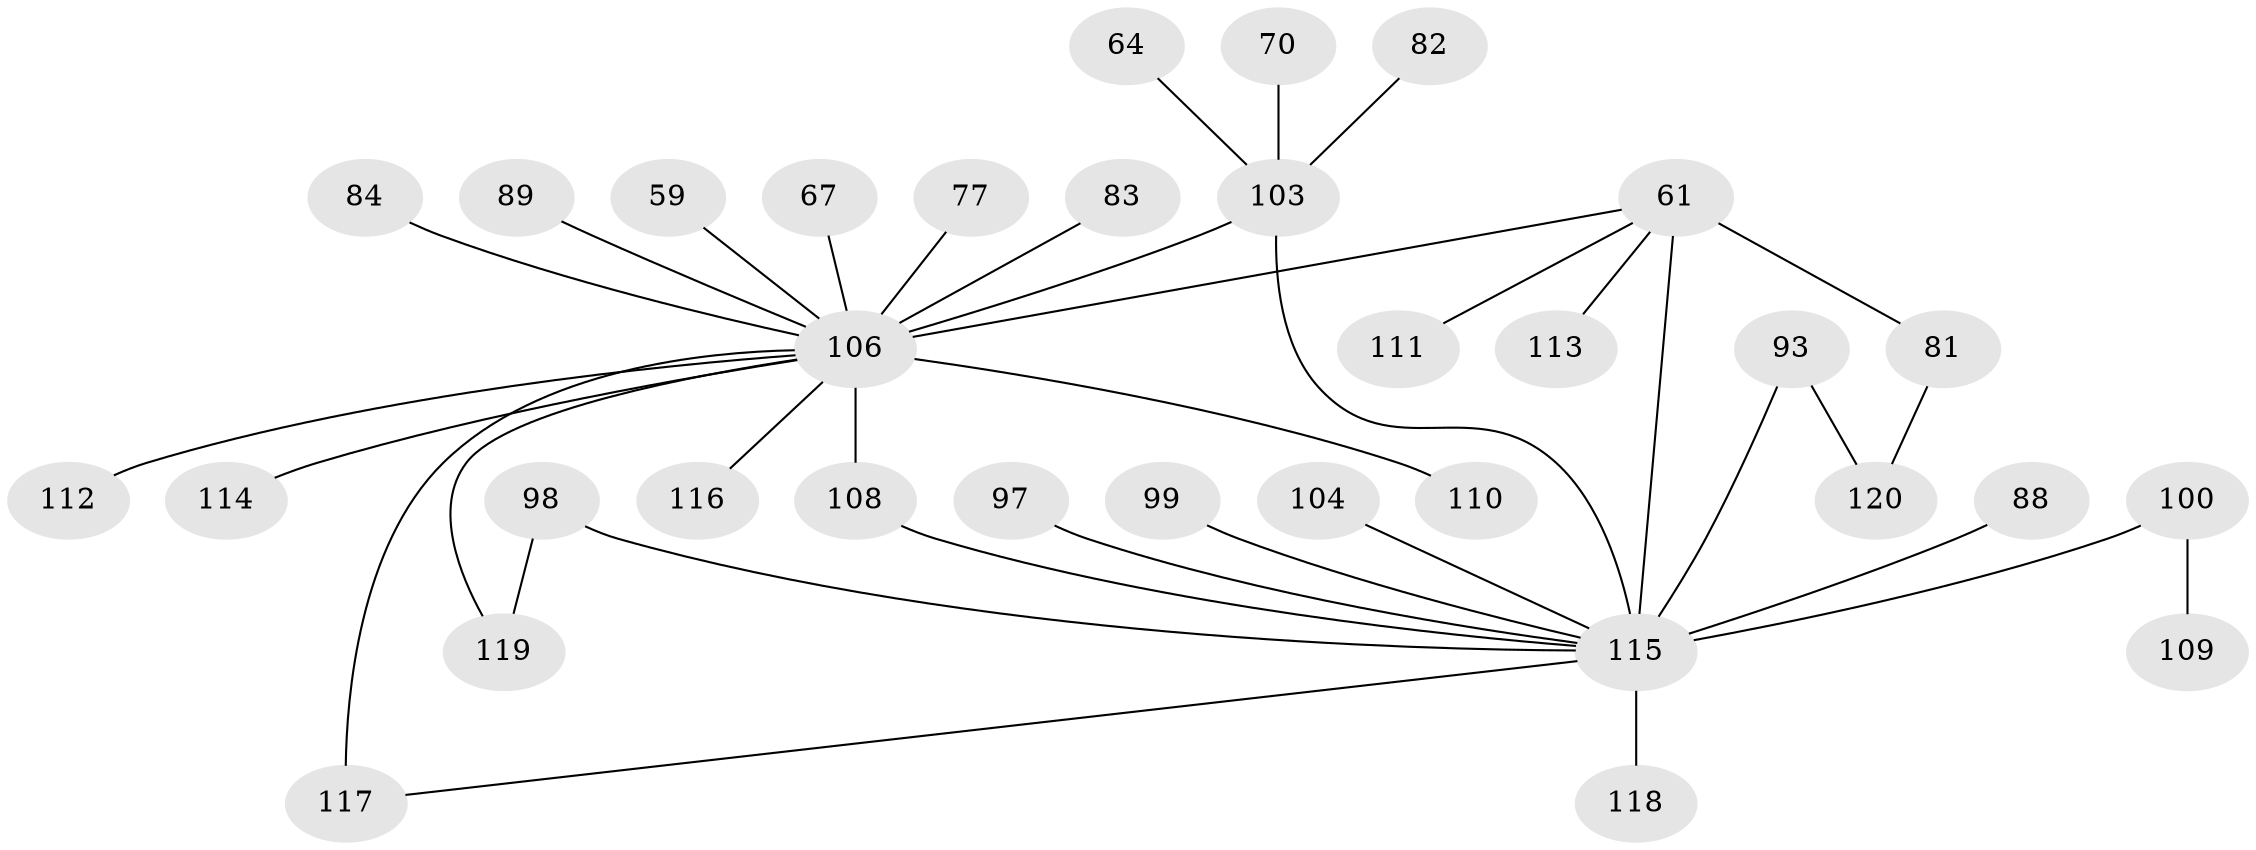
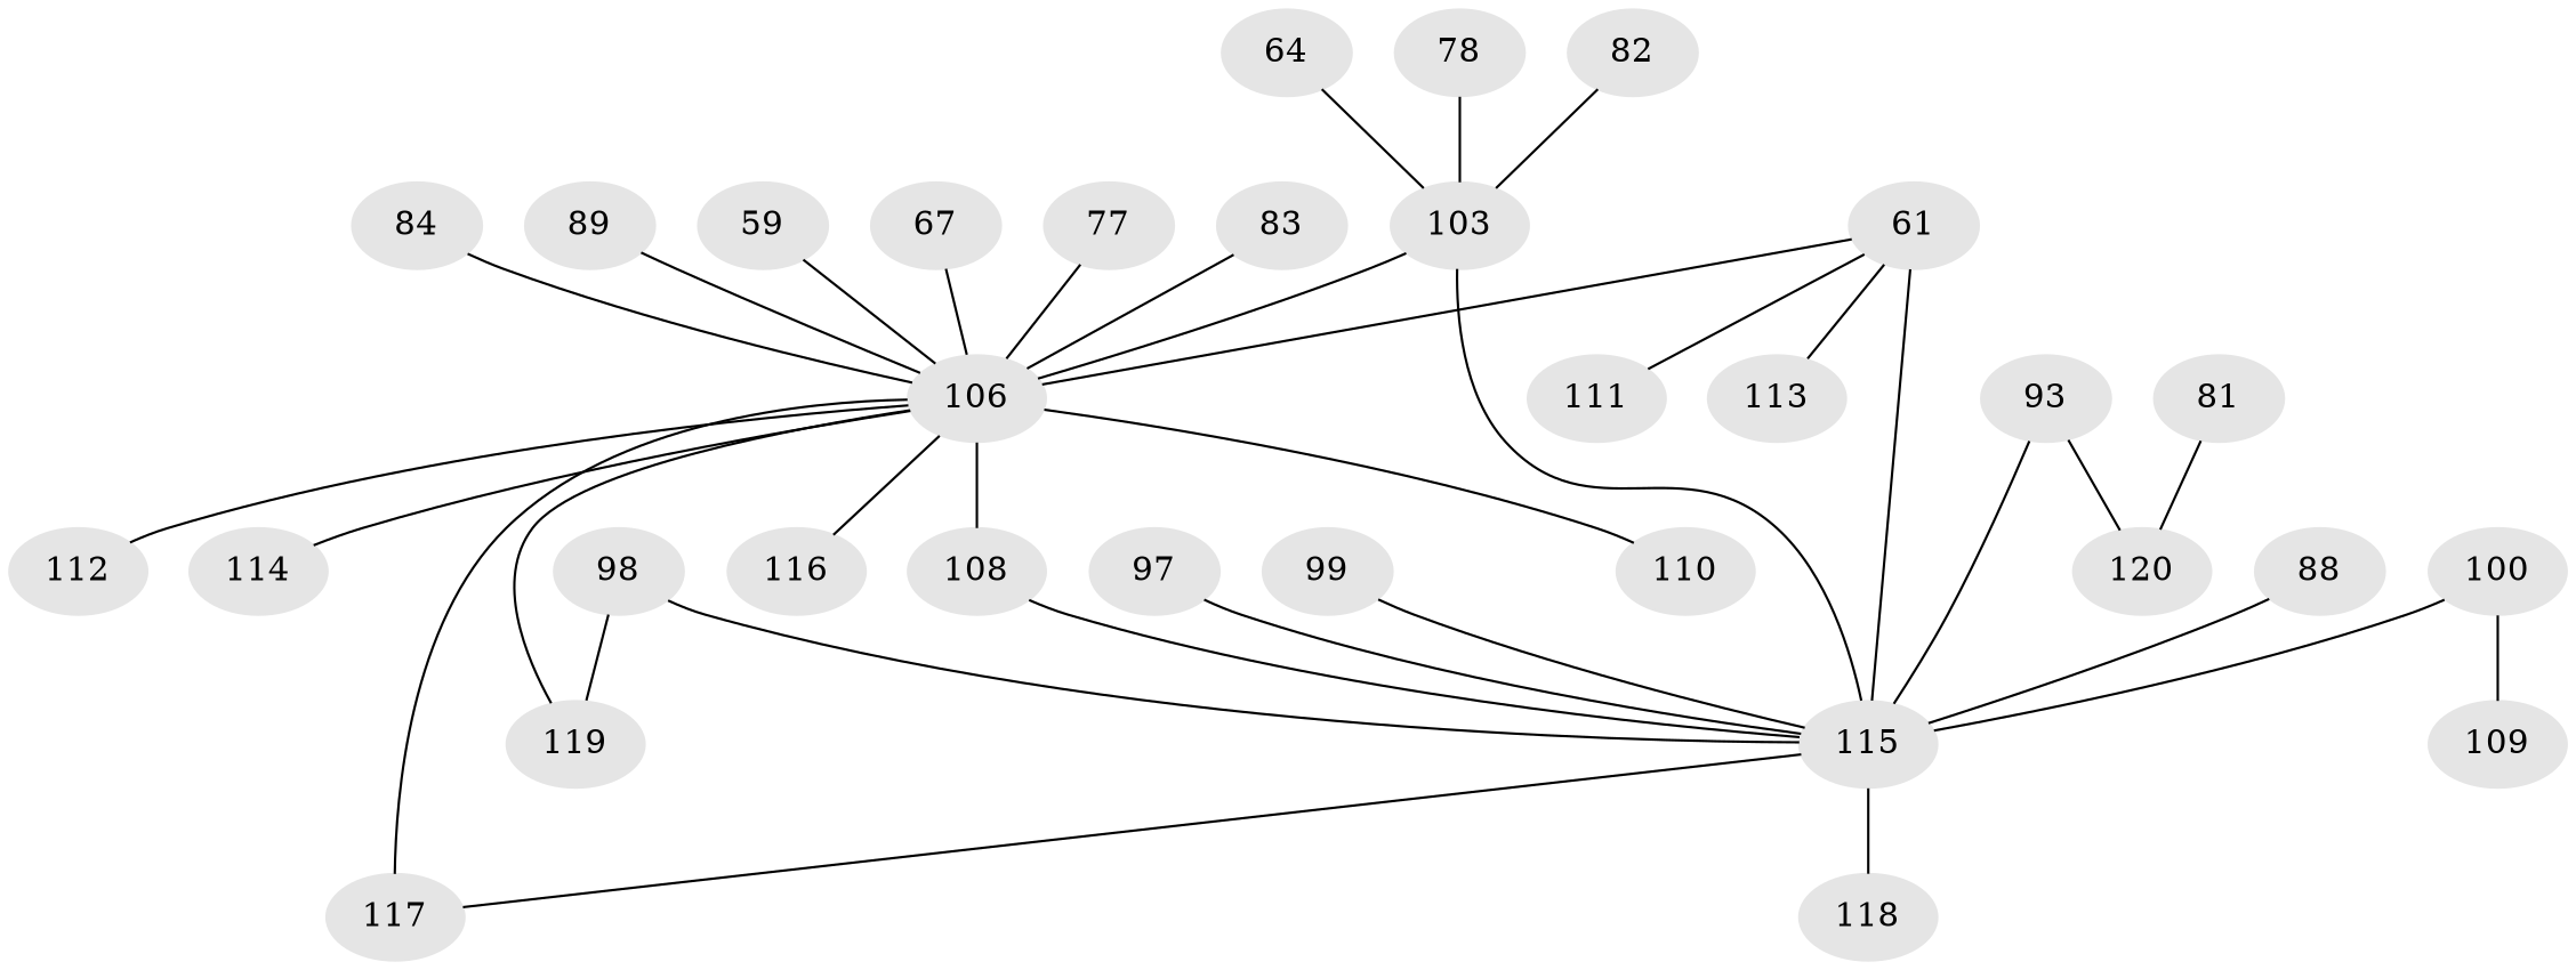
  graph {
    node [color=gray90 style=filled]
    106 [super="+16+32+76+18+21+25+33+39"]
    119 [super="+101"]
    108 [super="+65+69+63+66+85"]
    110 [super="+30"]
    112 [super="+48"]
    114 [super="+96"]
    116
    117 [super="+80"]
    n9 [label=59]
    61 [super="+13"]
    n11 [label=81 super="+36"]
    111
    113 [super="+81"]
    115 [super="+2+20+86+95+102+1+47+6+11+17+22+44+49+51+56+72+74+79"]
    120 [super="+15"]
    118
    103 [super="+5+31+73"]
    64
    67
-   70
+   70 [label=78]
    77
    82
    83
    84 [super="+68"]
    88
    89
    93 [super="+50"]
    97
    98 [super="+94+34+58"]
    99
    100 [super="+78+92"]
    109 [super="+105"]
-   104
    106 -- 119
    106 -- 108 [weight=2]
    106 -- 110 [weight=2]
    106 -- 112
    106 -- 114
    106 -- 116
    106 -- 117 [weight=2]
    108 -- 115
    n9 -- 106
    61 -- 106 [weight=3]
-   61 -- n11
    61 -- 111
    61 -- 113
    61 -- 115 [weight=5]
    n11 -- 120
    115 -- 117
    115 -- 118
    103 -- 106 [weight=3]
    103 -- 115 [weight=2]
    64 -- 103
    67 -- 106
    70 -- 103
    77 -- 106
    82 -- 103
    83 -- 106
    84 -- 106
    88 -- 115
    89 -- 106
    93 -- 115
    93 -- 120 [weight=2]
    97 -- 115
    98 -- 119
    98 -- 115 [weight=2]
    99 -- 115
    100 -- 115 [weight=2]
    100 -- 109
-   104 -- 115
  }
